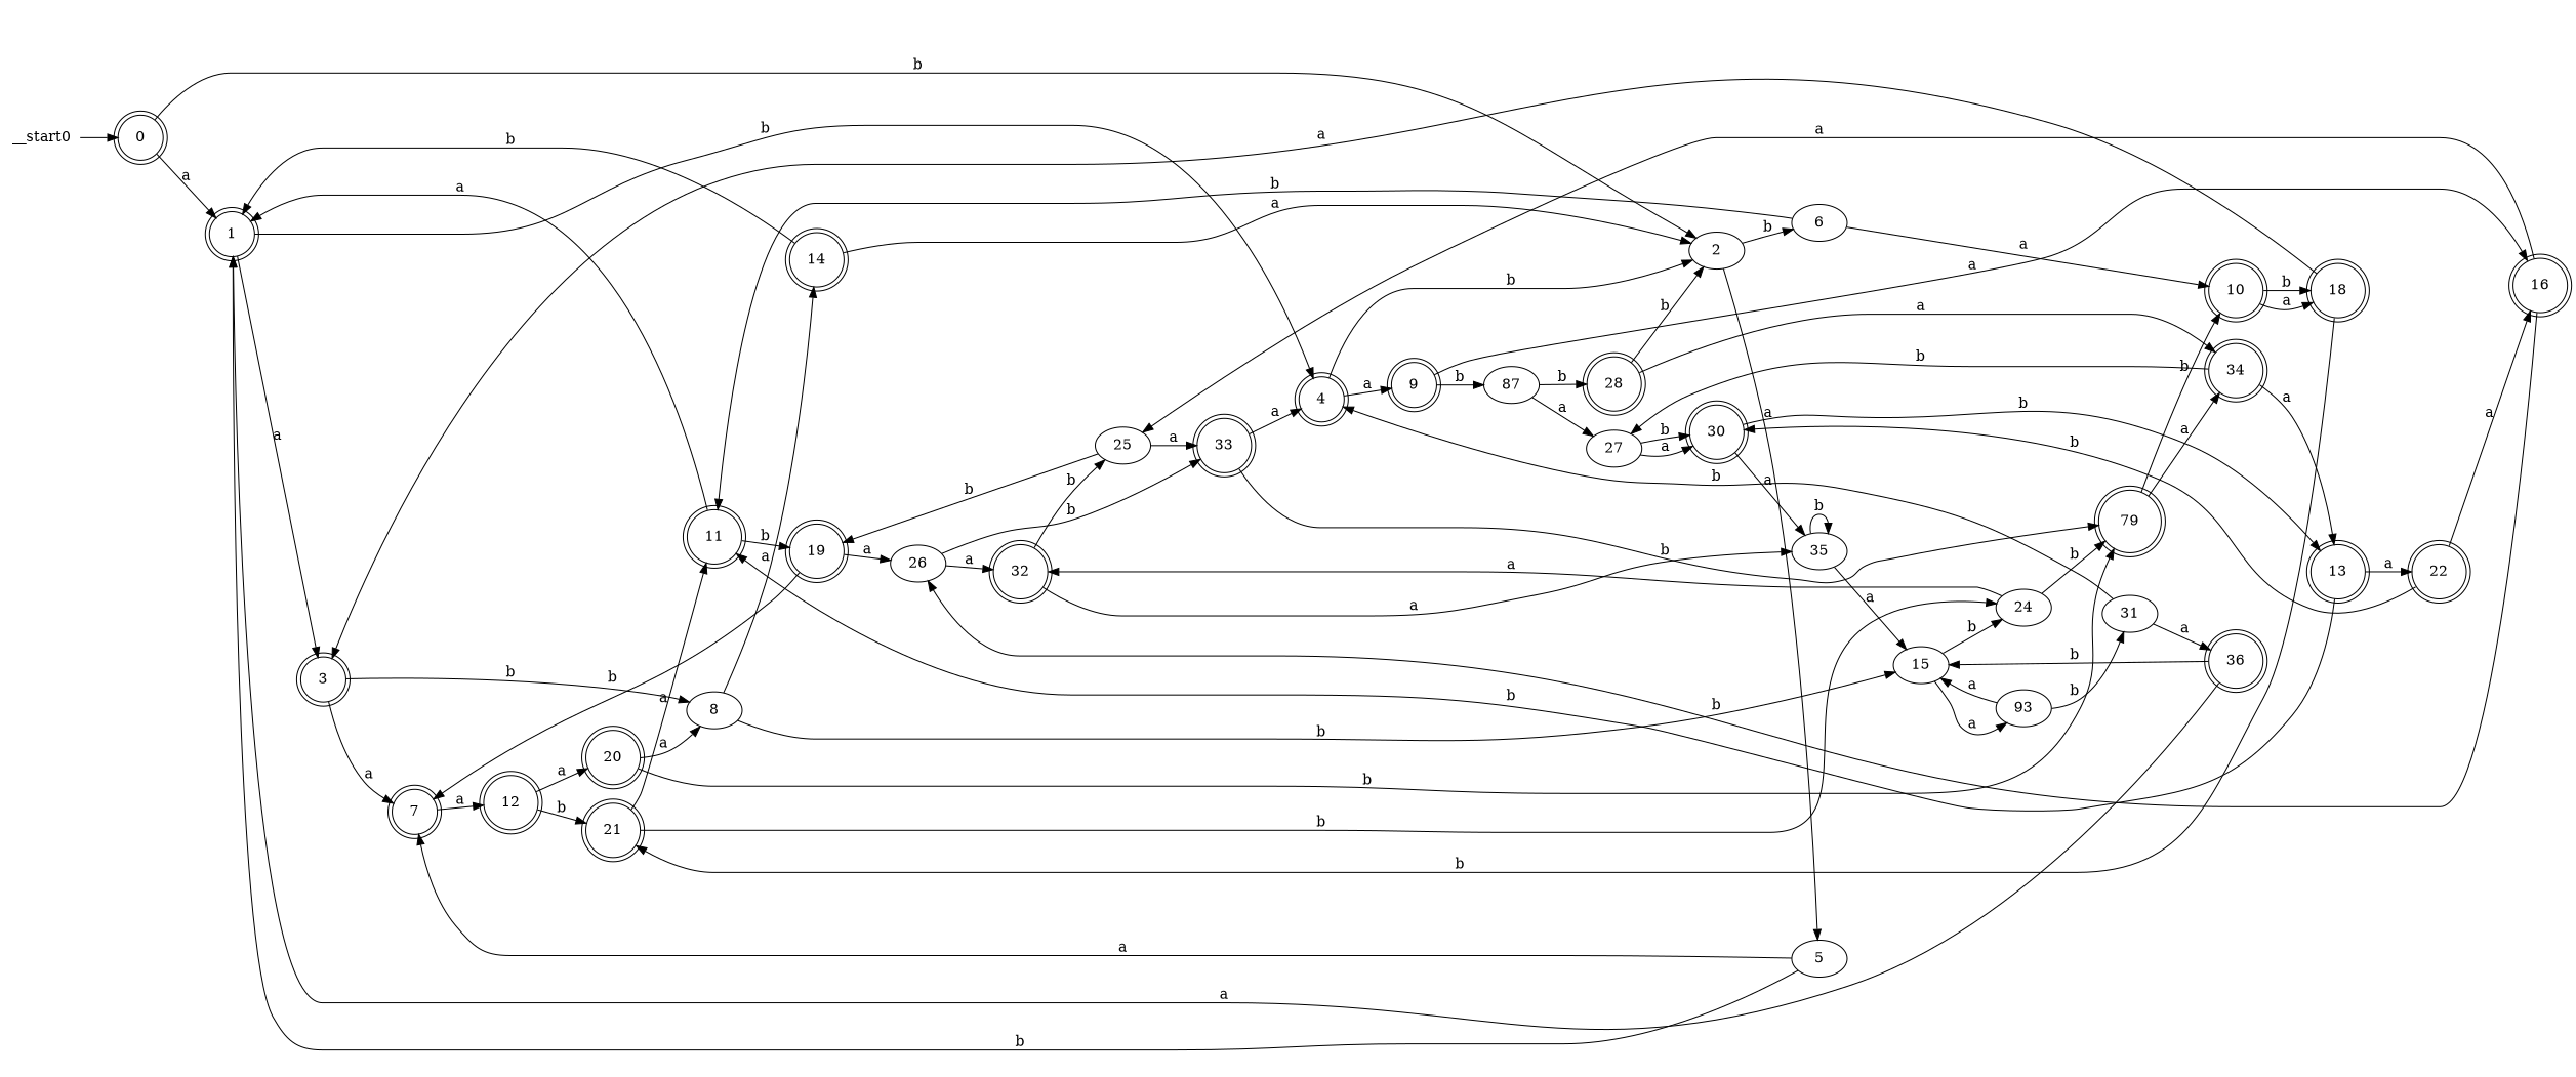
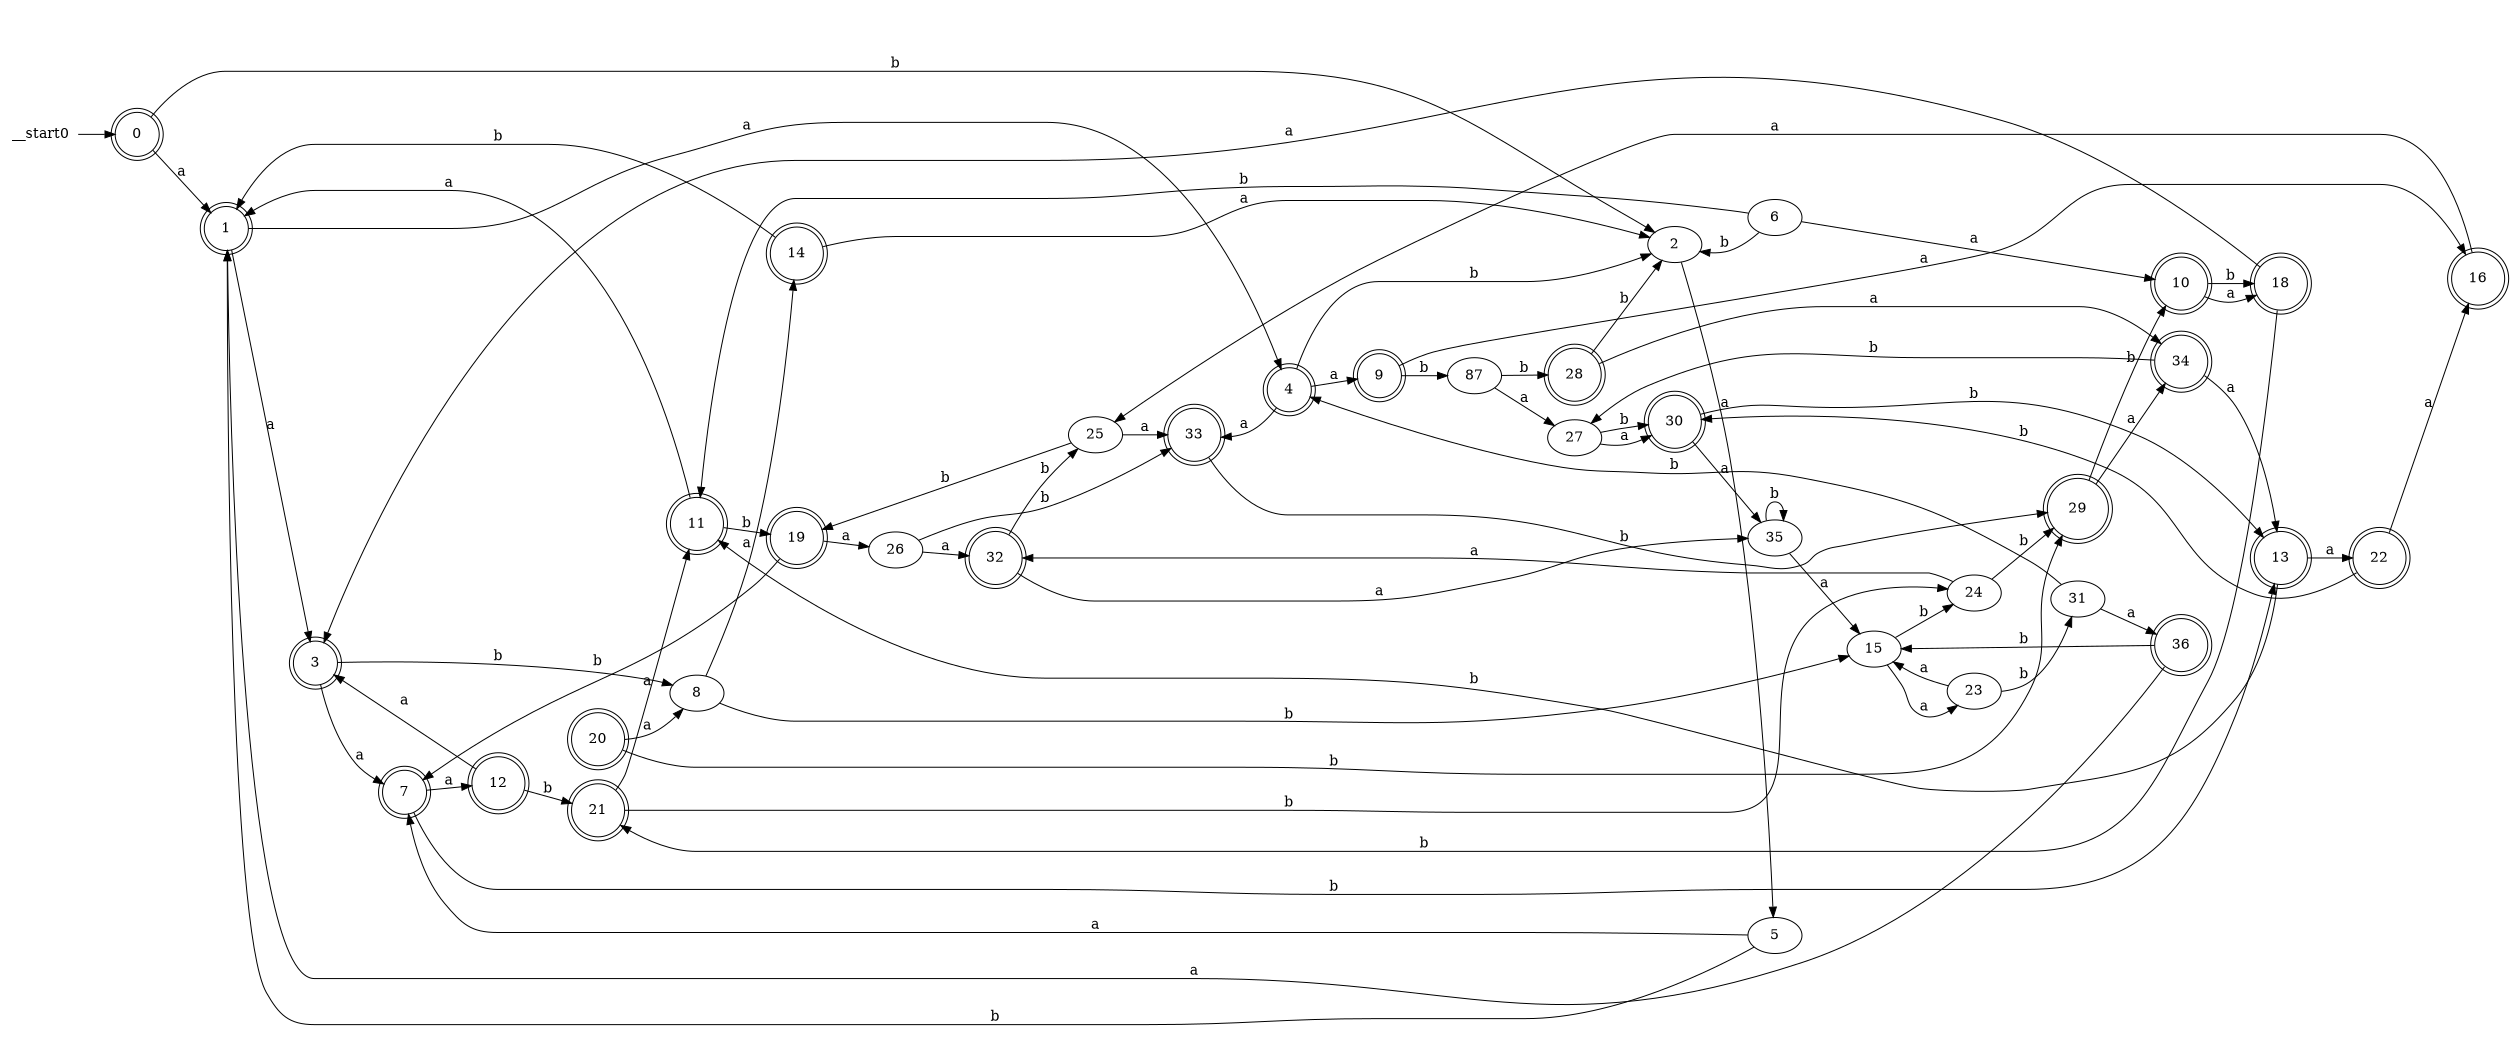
  digraph {
    rankdir=LR
    node [shape=doublecircle]
    __start0 [shape=none]
    0
    1
    2 [shape=""]
    3
    4
    5 [shape=""]
    6 [shape=""]
    7
    8 [shape=""]
    9
    10
    11
    12
    13
    14
    15 [shape=""]
    16
    n19 [label=87 shape=""]
    18
    19
    20
    21
    22
-   23 [label=93 shape=""]
+   23 [shape=""]
    24 [shape=""]
    25 [shape=""]
    26 [shape=""]
    27 [shape=""]
    28
-   29 [label=79]
+   29
    30
    31 [shape=""]
    32
    33
    34
    35 [shape=""]
    36
    __start0 -> 0
    0 -> 1 [label=a]
    0 -> 2 [label=b]
    1 -> 3 [label=a]
-   1 -> 4 [label=b]
+   1 -> 4 [label=a]
    2 -> 5 [label=a]
-   2 -> 6 [label=b]
+   6 -> 2 [label=b]
    3 -> 7 [label=a]
    3 -> 8 [label=b]
    4 -> 2 [label=b]
    4 -> 9 [label=a]
    5 -> 1 [label=b]
    5 -> 7 [label=a]
    6 -> 10 [label=a]
    6 -> 11 [label=b]
    7 -> 12 [label=a]
+   7 -> 13 [label=b]
    8 -> 14 [label=a]
    8 -> 15 [label=b]
    9 -> 16 [label=a]
    9 -> n19 [label=b]
    10 -> 18 [label=a]
    10 -> 18 [label=b]
    11 -> 1 [label=a]
    11 -> 19 [label=b]
-   12 -> 20 [label=a]
+   12 -> 3 [label=a]
    12 -> 21 [label=b]
    13 -> 11 [label=b]
    13 -> 22 [label=a]
    14 -> 1 [label=b]
    14 -> 2 [label=a]
    15 -> 23 [label=a]
    15 -> 24 [label=b]
    16 -> 25 [label=a]
-   16 -> 26 [label=b]
    n19 -> 27 [label=a]
    n19 -> 28 [label=b]
    18 -> 3 [label=a]
    18 -> 21 [label=b]
    19 -> 7 [label=b]
    19 -> 26 [label=a]
    20 -> 8 [label=a]
    20 -> 29 [label=b]
    21 -> 11 [label=a]
    21 -> 24 [label=b]
    22 -> 16 [label=a]
    22 -> 30 [label=b]
    23 -> 15 [label=a]
    23 -> 31 [label=b]
    24 -> 29 [label=b]
    24 -> 32 [label=a]
    25 -> 19 [label=b]
    25 -> 33 [label=a]
    26 -> 32 [label=a]
    26 -> 33 [label=b]
    27 -> 30 [label=a]
    27 -> 30 [label=b]
    28 -> 2 [label=b]
    28 -> 34 [label=a]
    29 -> 10 [label=b]
    29 -> 34 [label=a]
    30 -> 13 [label=b]
    30 -> 35 [label=a]
    31 -> 4 [label=b]
    31 -> 36 [label=a]
    32 -> 25 [label=b]
    32 -> 35 [label=a]
-   33 -> 4 [label=a]
+   4 -> 33 [label=a]
    33 -> 29 [label=b]
    34 -> 13 [label=a]
    34 -> 27 [label=b]
    35 -> 15 [label=a]
    35 -> 35 [label=b]
    36 -> 1 [label=a]
    36 -> 15 [label=b]
  }
